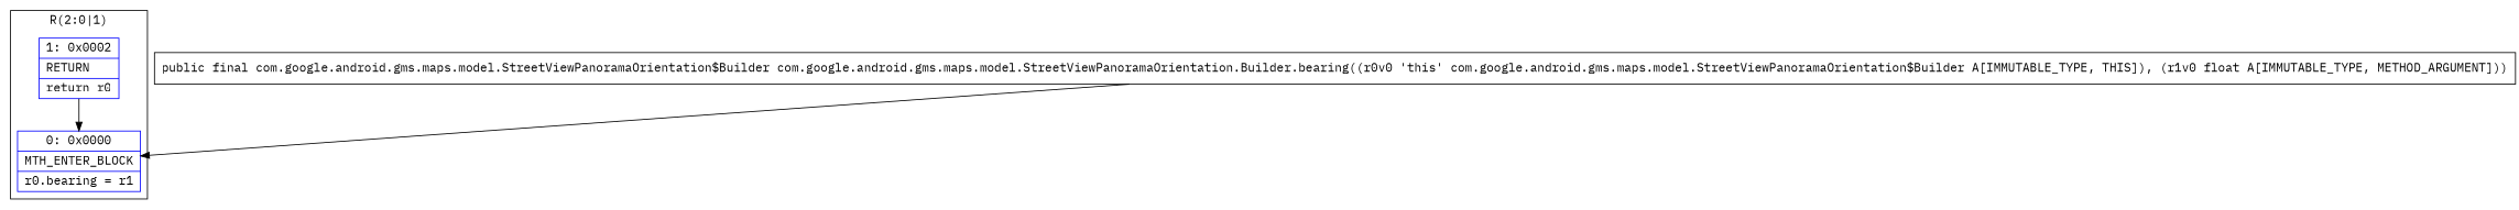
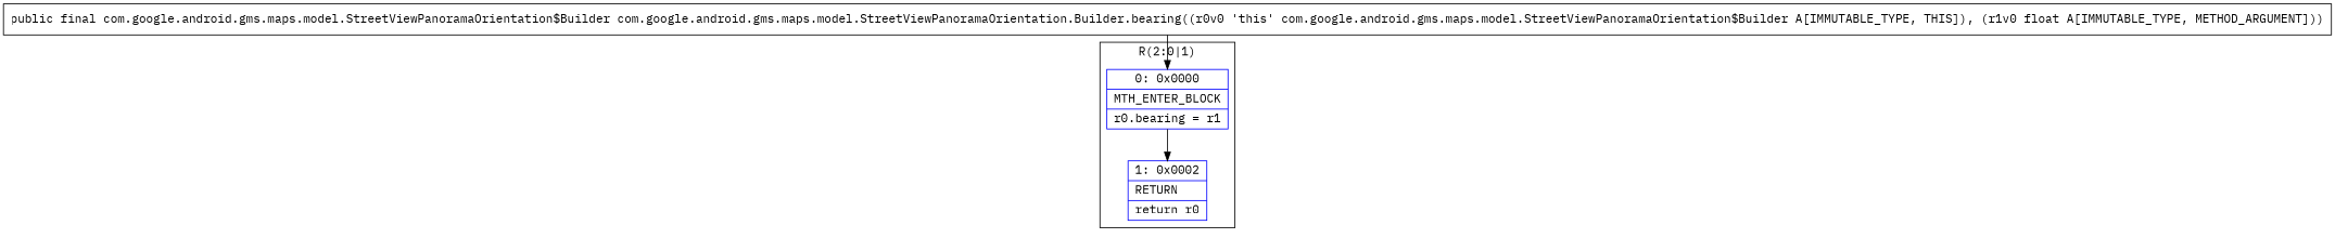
  digraph {
    fontname="IBM Plex Mono"
    node [color=blue shape=record fontname="IBM Plex Mono"]
    edge [fontname="IBM Plex Mono"]
    n1 [label="{0\:\ 0x0000|MTH_ENTER_BLOCK\l|r0.bearing = r1\l}"]
    n2 [label="{1\:\ 0x0002|RETURN\l|return r0\l}"]
    n3 [label="{public final com.google.android.gms.maps.model.StreetViewPanoramaOrientation$Builder com.google.android.gms.maps.model.StreetViewPanoramaOrientation.Builder.bearing((r0v0 'this' com.google.android.gms.maps.model.StreetViewPanoramaOrientation$Builder A[IMMUTABLE_TYPE, THIS]), (r1v0 float A[IMMUTABLE_TYPE, METHOD_ARGUMENT])) }" color=""]
    subgraph cluster_1 {
      label="R(2:0|1)"
      n1
      n2
    }
-   n2 -> n1
+   n1 -> n2
    n3 -> n1
  }
